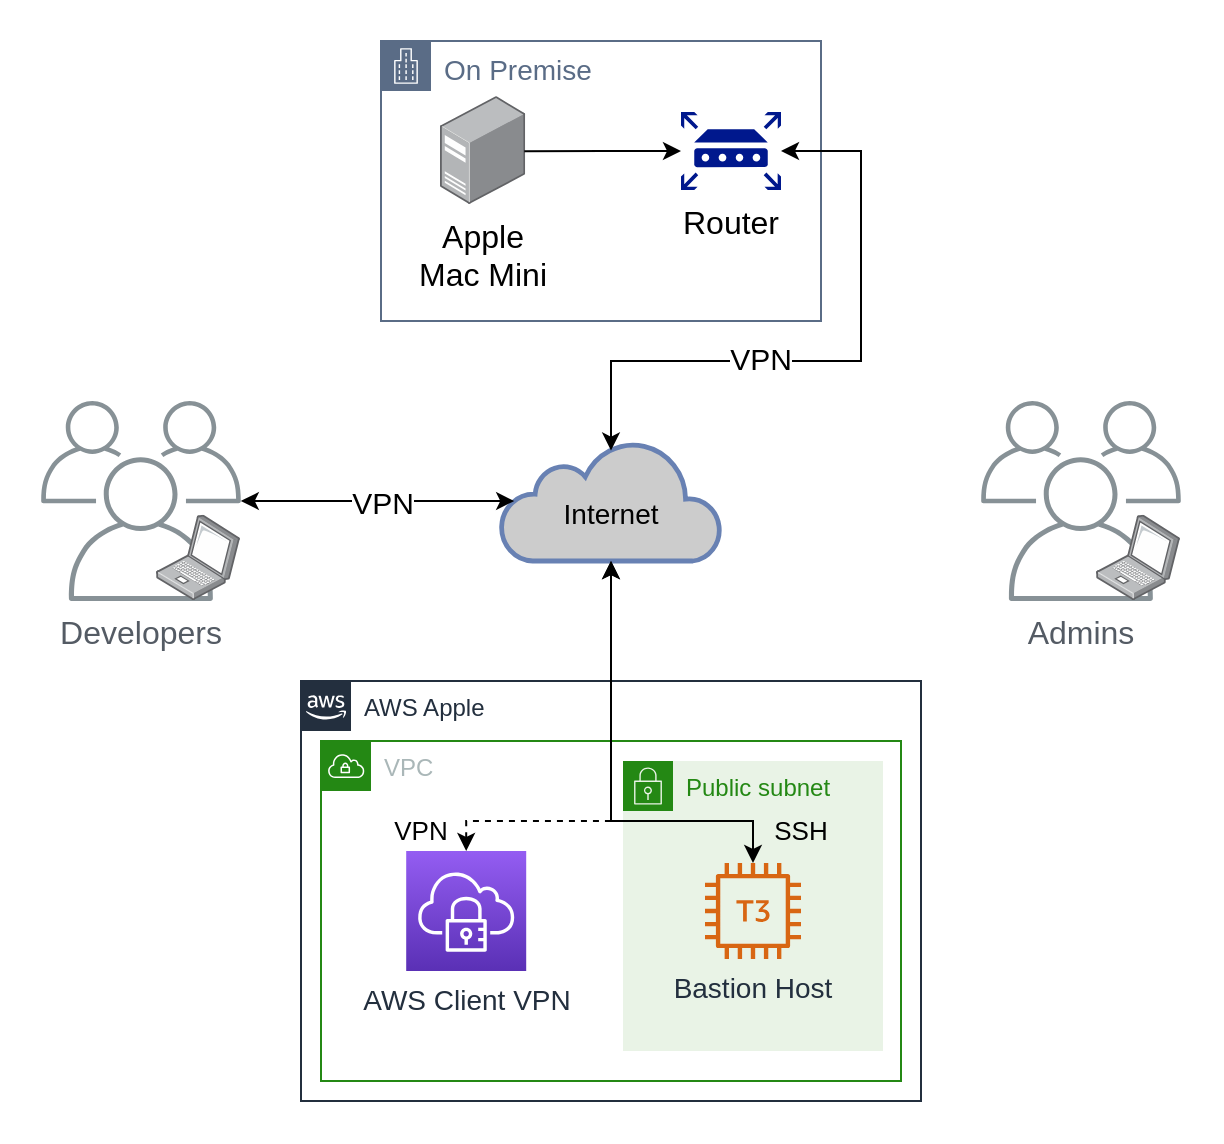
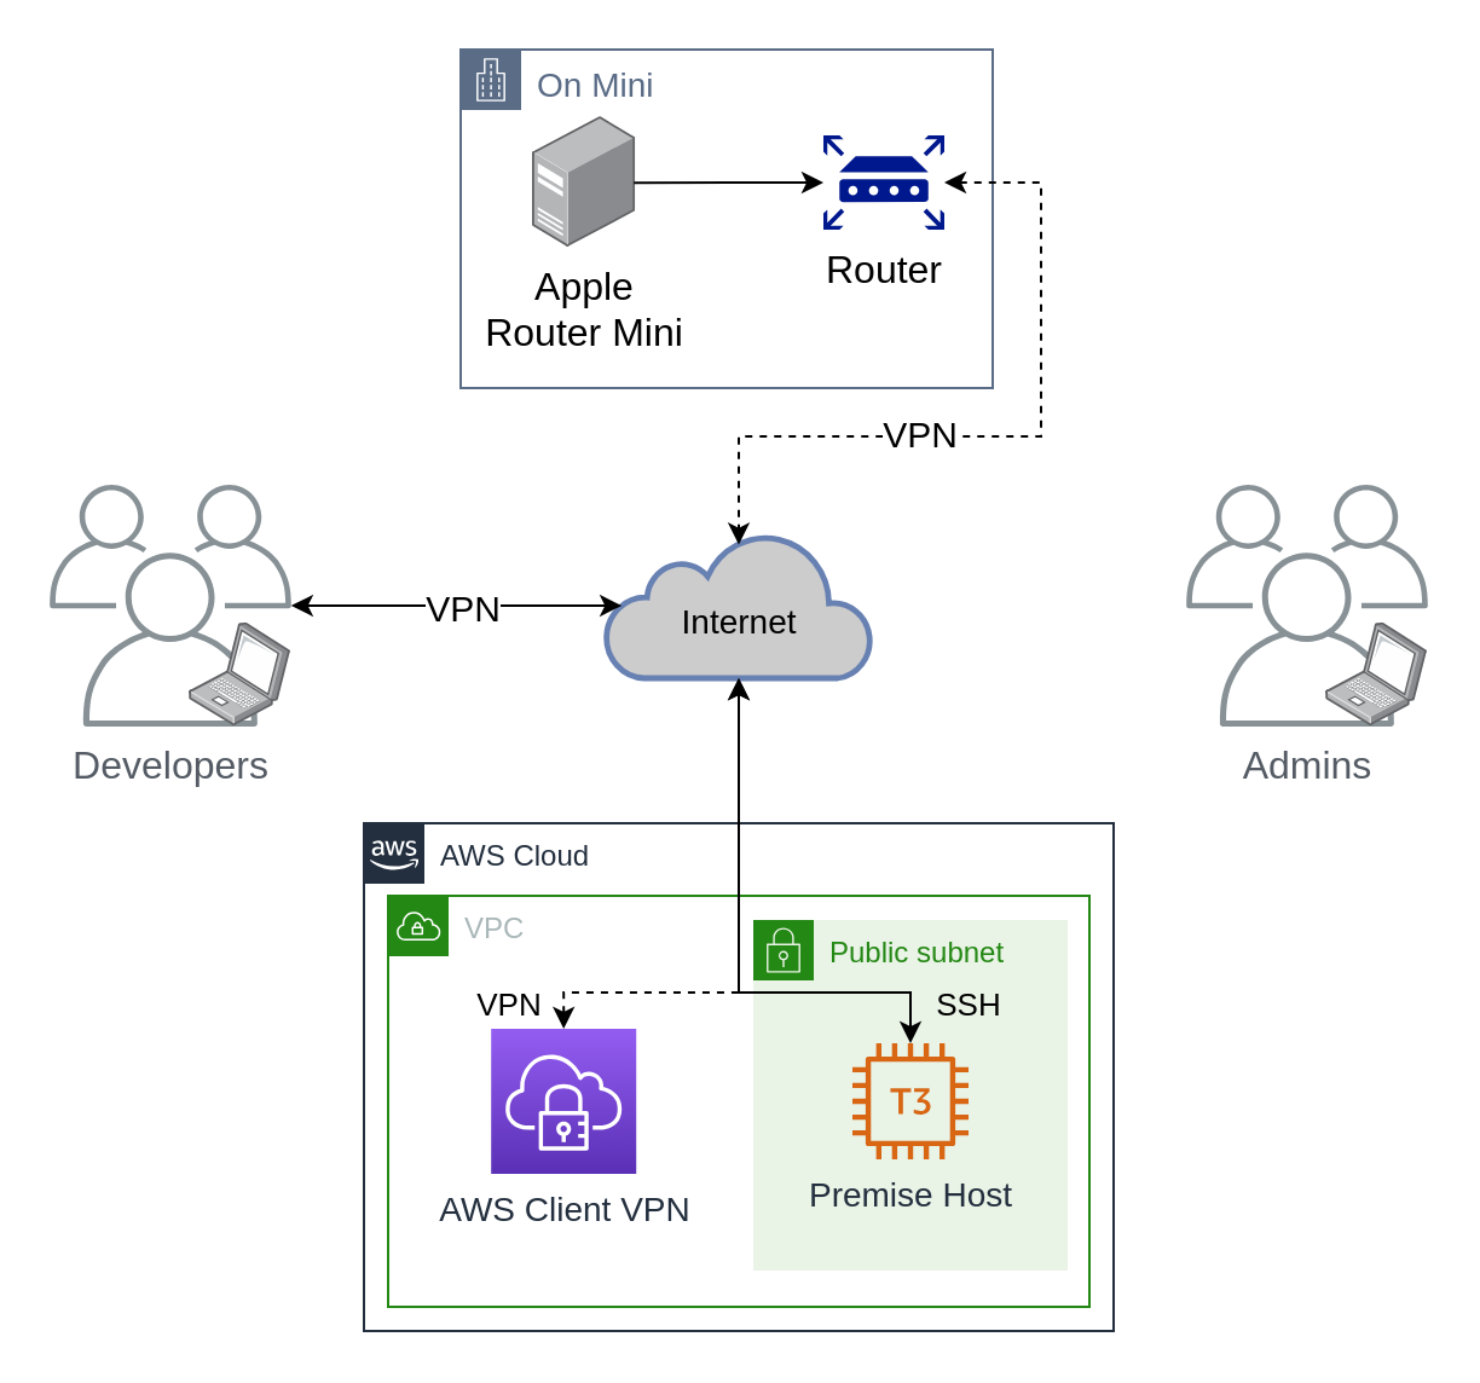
  <mxCell id="0" />
  <mxCell id="1" parent="0" />
  <mxCell id="2" value="&lt;font color=&quot;#000000&quot;&gt;&lt;br&gt;&lt;font style=&quot;font-size: 14px&quot;&gt;Internet&lt;/font&gt;&lt;/font&gt;" style="html=1;outlineConnect=0;fillColor=#CCCCCC;strokeColor=#6881B3;gradientColor=none;gradientDirection=north;strokeWidth=2;shape=mxgraph.networks.cloud;fontColor=#ffffff;" parent="1" vertex="1"><mxGeometry x="250" y="220" width="110" height="60" as="geometry" /></mxCell>
  <mxCell id="3" value="" style="group" parent="1" vertex="1" connectable="0"><mxGeometry x="20" y="200" width="105" height="100" as="geometry" /></mxCell>
  <mxCell id="4" value="&lt;font style=&quot;font-size: 16px&quot;&gt;Developers&lt;/font&gt;" style="outlineConnect=0;gradientColor=none;fontColor=#545B64;strokeColor=none;fillColor=#879196;dashed=0;verticalLabelPosition=bottom;verticalAlign=top;align=center;html=1;fontSize=12;fontStyle=0;aspect=fixed;shape=mxgraph.aws4.illustration_users;pointerEvents=1" parent="3" vertex="1"><mxGeometry width="100" height="100" as="geometry" /></mxCell>
  <mxCell id="5" value="" style="points=[];aspect=fixed;html=1;align=center;shadow=0;dashed=0;image;image=img/lib/allied_telesis/computer_and_terminals/Laptop.svg;" parent="3" vertex="1"><mxGeometry x="58" y="57.4" width="42" height="42.6" as="geometry" /></mxCell>
- <mxCell id="6" value="&lt;font style=&quot;font-size: 14px&quot;&gt;On Premise&lt;/font&gt;" style="points=[[0,0],[0.25,0],[0.5,0],[0.75,0],[1,0],[1,0.25],[1,0.5],[1,0.75],[1,1],[0.75,1],[0.5,1],[0.25,1],[0,1],[0,0.75],[0,0.5],[0,0.25]];outlineConnect=0;gradientColor=none;html=1;whiteSpace=wrap;fontSize=12;fontStyle=0;shape=mxgraph.aws4.group;grIcon=mxgraph.aws4.group_corporate_data_center;strokeColor=#5A6C86;fillColor=none;verticalAlign=top;align=left;spacingLeft=30;fontColor=#5A6C86;dashed=0;" parent="1" vertex="1"><mxGeometry x="190" y="20" width="220" height="140" as="geometry" /></mxCell>
- <mxCell id="7" value="&lt;font style=&quot;font-size: 16px&quot;&gt;Apple&lt;br&gt;Mac Mini&lt;/font&gt;" style="points=[];aspect=fixed;html=1;align=center;shadow=0;dashed=0;image;image=img/lib/allied_telesis/computer_and_terminals/Server_Desktop.svg;" parent="1" vertex="1"><mxGeometry x="220" y="48" width="42.6" height="54" as="geometry" /></mxCell>
- <mxCell id="8" style="edgeStyle=orthogonalEdgeStyle;rounded=0;orthogonalLoop=1;jettySize=auto;html=1;entryX=0.5;entryY=0.08;entryDx=0;entryDy=0;entryPerimeter=0;startArrow=classic;startFill=1;fontSize=13;" edge="1" parent="1" source="11" target="2"><mxGeometry relative="1" as="geometry"><Array as="points"><mxPoint x="430" y="75" /><mxPoint x="430" y="180" /><mxPoint x="305" y="180" /></Array></mxGeometry></mxCell>
+ <mxCell id="6" value="&lt;font style=&quot;font-size: 14px&quot;&gt;On Mini&lt;/font&gt;" style="points=[[0,0],[0.25,0],[0.5,0],[0.75,0],[1,0],[1,0.25],[1,0.5],[1,0.75],[1,1],[0.75,1],[0.5,1],[0.25,1],[0,1],[0,0.75],[0,0.5],[0,0.25]];outlineConnect=0;gradientColor=none;html=1;whiteSpace=wrap;fontSize=12;fontStyle=0;shape=mxgraph.aws4.group;grIcon=mxgraph.aws4.group_corporate_data_center;strokeColor=#5A6C86;fillColor=none;verticalAlign=top;align=left;spacingLeft=30;fontColor=#5A6C86;dashed=0;" parent="1" vertex="1"><mxGeometry x="190" y="20" width="220" height="140" as="geometry" /></mxCell>
+ <mxCell id="7" value="&lt;font style=&quot;font-size: 16px&quot;&gt;Apple&lt;br&gt;Router Mini&lt;/font&gt;" style="points=[];aspect=fixed;html=1;align=center;shadow=0;dashed=0;image;image=img/lib/allied_telesis/computer_and_terminals/Server_Desktop.svg;" parent="1" vertex="1"><mxGeometry x="220" y="48" width="42.6" height="54" as="geometry" /></mxCell>
+ <mxCell id="8" style="edgeStyle=orthogonalEdgeStyle;rounded=0;orthogonalLoop=1;jettySize=auto;html=1;entryX=0.5;entryY=0.08;entryDx=0;entryDy=0;entryPerimeter=0;startArrow=classic;startFill=1;fontSize=13;dashed=1;" edge="1" parent="1" source="11" target="2"><mxGeometry relative="1" as="geometry"><Array as="points"><mxPoint x="430" y="75" /><mxPoint x="430" y="180" /><mxPoint x="305" y="180" /></Array></mxGeometry></mxCell>
  <mxCell id="9" value="&lt;font style=&quot;font-size: 15px&quot;&gt;VPN&lt;/font&gt;" style="edgeLabel;html=1;align=center;verticalAlign=middle;resizable=0;points=[];fontSize=13;" vertex="1" connectable="0" parent="8"><mxGeometry x="0.243" y="-2" relative="1" as="geometry"><mxPoint as="offset" /></mxGeometry></mxCell>
  <mxCell id="10" style="edgeStyle=orthogonalEdgeStyle;rounded=0;orthogonalLoop=1;jettySize=auto;html=1;entryX=0.978;entryY=0.503;entryDx=0;entryDy=0;entryPerimeter=0;startArrow=classic;startFill=1;fontSize=13;endArrow=none;" edge="1" parent="1" source="11" target="7"><mxGeometry relative="1" as="geometry" /></mxCell>
  <mxCell id="11" value="&lt;span style=&quot;font-size: 16px&quot;&gt;Router&lt;/span&gt;" style="aspect=fixed;pointerEvents=1;shadow=0;dashed=0;html=1;strokeColor=none;labelPosition=center;verticalLabelPosition=bottom;verticalAlign=top;align=center;fillColor=#00188D;shape=mxgraph.mscae.enterprise.router" parent="1" vertex="1"><mxGeometry x="340" y="55.5" width="50" height="39" as="geometry" /></mxCell>
  <mxCell id="12" value="" style="group" vertex="1" connectable="0" parent="1"><mxGeometry x="490" y="200" width="100" height="100" as="geometry" /></mxCell>
  <mxCell id="13" value="&lt;font style=&quot;font-size: 16px&quot;&gt;Admins&lt;/font&gt;" style="outlineConnect=0;gradientColor=none;fontColor=#545B64;strokeColor=none;fillColor=#879196;dashed=0;verticalLabelPosition=bottom;verticalAlign=top;align=center;html=1;fontSize=12;fontStyle=0;aspect=fixed;shape=mxgraph.aws4.illustration_users;pointerEvents=1" parent="12" vertex="1"><mxGeometry width="100" height="100" as="geometry" /></mxCell>
  <mxCell id="14" value="" style="points=[];aspect=fixed;html=1;align=center;shadow=0;dashed=0;image;image=img/lib/allied_telesis/computer_and_terminals/Laptop.svg;" parent="12" vertex="1"><mxGeometry x="58" y="57.4" width="42" height="42.6" as="geometry" /></mxCell>
  <mxCell id="15" style="edgeStyle=orthogonalEdgeStyle;rounded=0;orthogonalLoop=1;jettySize=auto;html=1;entryX=0.06;entryY=0.5;entryDx=0;entryDy=0;entryPerimeter=0;fontSize=13;startArrow=classic;startFill=1;" edge="1" parent="1" source="4" target="2"><mxGeometry relative="1" as="geometry"><Array as="points"><mxPoint x="190" y="250" /><mxPoint x="190" y="250" /></Array></mxGeometry></mxCell>
  <mxCell id="16" value="&lt;font style=&quot;font-size: 15px&quot;&gt;VPN&lt;/font&gt;" style="edgeLabel;html=1;align=center;verticalAlign=middle;resizable=0;points=[];fontSize=13;" vertex="1" connectable="0" parent="15"><mxGeometry x="0.101" relative="1" as="geometry"><mxPoint x="-4.9" as="offset" /></mxGeometry></mxCell>
- <mxCell id="17" value="AWS Apple" style="points=[[0,0],[0.25,0],[0.5,0],[0.75,0],[1,0],[1,0.25],[1,0.5],[1,0.75],[1,1],[0.75,1],[0.5,1],[0.25,1],[0,1],[0,0.75],[0,0.5],[0,0.25]];outlineConnect=0;gradientColor=none;html=1;whiteSpace=wrap;fontSize=12;fontStyle=0;shape=mxgraph.aws4.group;grIcon=mxgraph.aws4.group_aws_cloud_alt;strokeColor=#232F3E;fillColor=none;verticalAlign=top;align=left;spacingLeft=30;fontColor=#232F3E;dashed=0;" vertex="1" parent="1"><mxGeometry x="150" y="340" width="310" height="210" as="geometry" /></mxCell>
+ <mxCell id="17" value="AWS Cloud" style="points=[[0,0],[0.25,0],[0.5,0],[0.75,0],[1,0],[1,0.25],[1,0.5],[1,0.75],[1,1],[0.75,1],[0.5,1],[0.25,1],[0,1],[0,0.75],[0,0.5],[0,0.25]];outlineConnect=0;gradientColor=none;html=1;whiteSpace=wrap;fontSize=12;fontStyle=0;shape=mxgraph.aws4.group;grIcon=mxgraph.aws4.group_aws_cloud_alt;strokeColor=#232F3E;fillColor=none;verticalAlign=top;align=left;spacingLeft=30;fontColor=#232F3E;dashed=0;" vertex="1" parent="1"><mxGeometry x="150" y="340" width="310" height="210" as="geometry" /></mxCell>
  <mxCell id="18" value="VPC" style="points=[[0,0],[0.25,0],[0.5,0],[0.75,0],[1,0],[1,0.25],[1,0.5],[1,0.75],[1,1],[0.75,1],[0.5,1],[0.25,1],[0,1],[0,0.75],[0,0.5],[0,0.25]];outlineConnect=0;gradientColor=none;html=1;whiteSpace=wrap;fontSize=12;fontStyle=0;shape=mxgraph.aws4.group;grIcon=mxgraph.aws4.group_vpc;strokeColor=#248814;fillColor=none;verticalAlign=top;align=left;spacingLeft=30;fontColor=#AAB7B8;dashed=0;" vertex="1" parent="1"><mxGeometry x="160" y="370" width="290" height="170" as="geometry" /></mxCell>
  <mxCell id="19" value="Public subnet" style="points=[[0,0],[0.25,0],[0.5,0],[0.75,0],[1,0],[1,0.25],[1,0.5],[1,0.75],[1,1],[0.75,1],[0.5,1],[0.25,1],[0,1],[0,0.75],[0,0.5],[0,0.25]];outlineConnect=0;gradientColor=none;html=1;whiteSpace=wrap;fontSize=12;fontStyle=0;shape=mxgraph.aws4.group;grIcon=mxgraph.aws4.group_security_group;grStroke=0;strokeColor=#248814;fillColor=#E9F3E6;verticalAlign=top;align=left;spacingLeft=30;fontColor=#248814;dashed=0;" vertex="1" parent="1"><mxGeometry x="311" y="380" width="130" height="145" as="geometry" /></mxCell>
  <mxCell id="20" style="edgeStyle=orthogonalEdgeStyle;rounded=0;orthogonalLoop=1;jettySize=auto;html=1;entryX=0.5;entryY=1;entryDx=0;entryDy=0;entryPerimeter=0;startArrow=classic;startFill=1;fontSize=13;dashed=1;" edge="1" parent="1" source="21" target="2"><mxGeometry relative="1" as="geometry"><Array as="points"><mxPoint x="233" y="410" /><mxPoint x="305" y="410" /></Array></mxGeometry></mxCell>
  <mxCell id="21" value="&lt;font style=&quot;font-size: 14px&quot;&gt;AWS Client VPN&lt;/font&gt;" style="points=[[0,0,0],[0.25,0,0],[0.5,0,0],[0.75,0,0],[1,0,0],[0,1,0],[0.25,1,0],[0.5,1,0],[0.75,1,0],[1,1,0],[0,0.25,0],[0,0.5,0],[0,0.75,0],[1,0.25,0],[1,0.5,0],[1,0.75,0]];outlineConnect=0;fontColor=#232F3E;gradientColor=#945DF2;gradientDirection=north;fillColor=#5A30B5;strokeColor=#ffffff;dashed=0;verticalLabelPosition=bottom;verticalAlign=top;align=center;html=1;fontSize=12;fontStyle=0;aspect=fixed;shape=mxgraph.aws4.resourceIcon;resIcon=mxgraph.aws4.client_vpn;" vertex="1" parent="1"><mxGeometry x="202.6" y="425" width="60" height="60" as="geometry" /></mxCell>
  <mxCell id="22" style="edgeStyle=orthogonalEdgeStyle;rounded=0;orthogonalLoop=1;jettySize=auto;html=1;entryX=0.5;entryY=1;entryDx=0;entryDy=0;entryPerimeter=0;startArrow=classic;startFill=1;fontSize=13;" edge="1" parent="1" source="23" target="2"><mxGeometry relative="1" as="geometry"><Array as="points"><mxPoint x="376" y="410" /><mxPoint x="305" y="410" /></Array></mxGeometry></mxCell>
- <mxCell id="23" value="&lt;font style=&quot;font-size: 14px&quot;&gt;Bastion Host&lt;/font&gt;" style="outlineConnect=0;fontColor=#232F3E;gradientColor=none;fillColor=#D86613;strokeColor=none;dashed=0;verticalLabelPosition=bottom;verticalAlign=top;align=center;html=1;fontSize=12;fontStyle=0;aspect=fixed;pointerEvents=1;shape=mxgraph.aws4.t3_instance;" vertex="1" parent="1"><mxGeometry x="352" y="431" width="48" height="48" as="geometry" /></mxCell>
+ <mxCell id="23" value="&lt;font style=&quot;font-size: 14px&quot;&gt;Premise Host&lt;/font&gt;" style="outlineConnect=0;fontColor=#232F3E;gradientColor=none;fillColor=#D86613;strokeColor=none;dashed=0;verticalLabelPosition=bottom;verticalAlign=top;align=center;html=1;fontSize=12;fontStyle=0;aspect=fixed;pointerEvents=1;shape=mxgraph.aws4.t3_instance;" vertex="1" parent="1"><mxGeometry x="352" y="431" width="48" height="48" as="geometry" /></mxCell>
  <mxCell id="24" value="SSH" style="text;html=1;align=center;verticalAlign=middle;resizable=0;points=[];autosize=1;fontSize=13;" vertex="1" parent="1"><mxGeometry x="380" y="405" width="40" height="20" as="geometry" /></mxCell>
  <mxCell id="25" value="VPN" style="text;html=1;align=center;verticalAlign=middle;resizable=0;points=[];autosize=1;fontSize=13;" vertex="1" parent="1"><mxGeometry x="190" y="405" width="40" height="20" as="geometry" /></mxCell>
